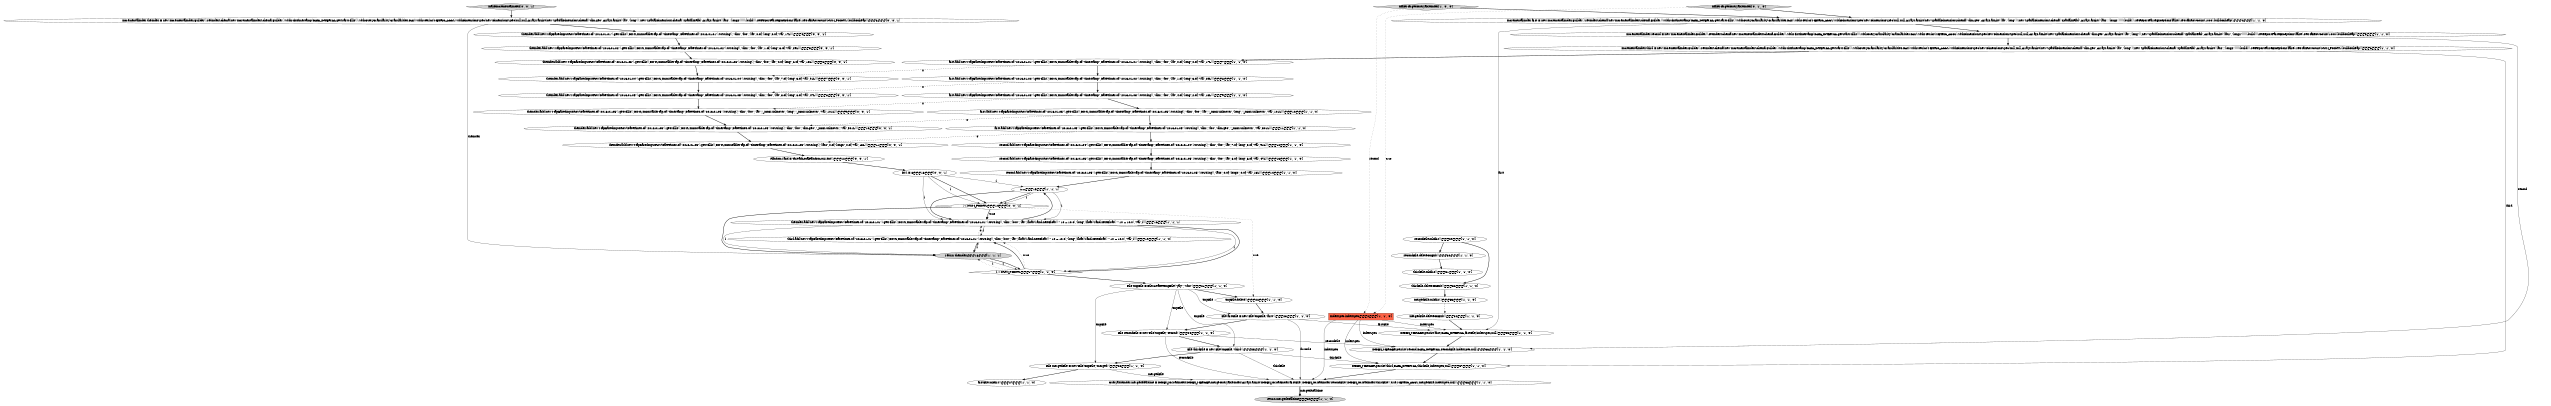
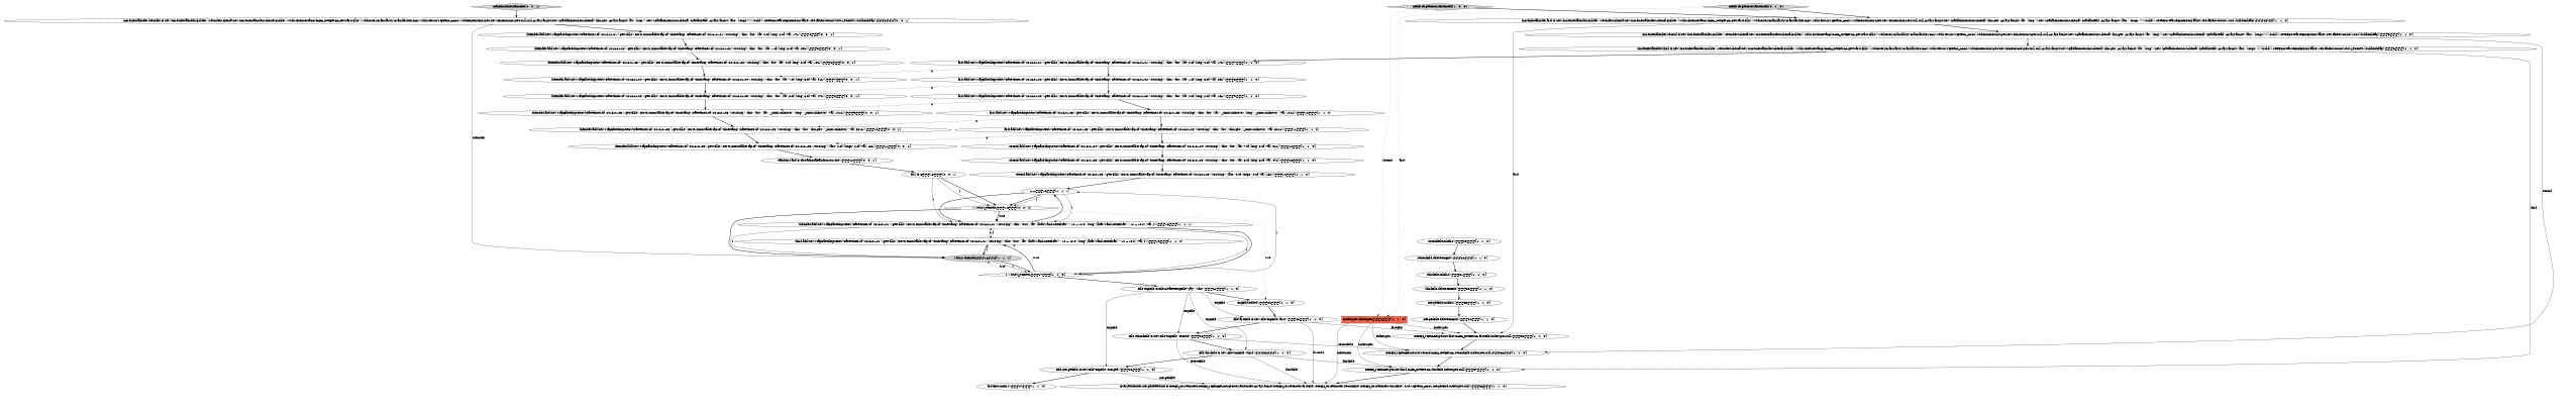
  digraph {
    node [fillcolor=white shape=ellipse style=filled]
    edge [style=bold]
    n1 [label="File tmpFile = File.createTempFile(\"yay\",\"who\")@@@21@@@['1', '1', '0']"]
    n2 [label="tmpFile.delete()@@@22@@@['1', '1', '0']"]
    n3 [label="File thirdFile = new File(tmpFile,\"third\")@@@25@@@['1', '1', '0']"]
    n4 [label="File mergedFile = new File(tmpFile,\"merged\")@@@26@@@['1', '1', '0']"]
    n5 [label="File firstFile = new File(tmpFile,\"first\")@@@23@@@['1', '1', '0']"]
    n6 [label="File secondFile = new File(tmpFile,\"second\")@@@24@@@['1', '1', '0']"]
    n7 [label="INDEX_MERGER.persist(third,DATA_INTERVAL,thirdFile,indexSpec,null)@@@37@@@['1', '1', '0']"]
    n8 [label="QueryableIndex mergedRealtime = INDEX_IO.loadIndex(INDEX_MERGER.mergeQueryableIndex(Arrays.asList(INDEX_IO.loadIndex(firstFile),INDEX_IO.loadIndex(secondFile),INDEX_IO.loadIndex(thirdFile)),true,METRIC_AGGS,mergedFile,indexSpec,null))@@@38@@@['1', '1', '0']"]
    n9 [label="firstFile.mkdirs()@@@27@@@['1', '1', '0']"]
    n10 [label="INDEX_MERGER.persist(first,DATA_INTERVAL,firstFile,indexSpec,null)@@@35@@@['1', '1', '0']"]
    n11 [label="INDEX_MERGER.persist(second,DATA_INTERVAL,secondFile,indexSpec,null)@@@36@@@['1', '1', '0']"]
    n12 [label="i++@@@15@@@['1', '1', '1']"]
    n13 [label="i < NUM_POINTS@@@14@@@['0', '0', '1']" shape=diamond]
    n14 [label="theIndex.add(new MapBasedInputRow(DateTimes.of(\"2013-01-01\").getMillis(),DIMS,ImmutableMap.of(\"timestamp\",DateTimes.of(\"2013-01-01\").toString(),\"dim\",\"boo\",\"lat\",(float)(rand.nextFloat() * 10 + 10.0),\"long\",(float)(rand.nextFloat() * 10 + 10.0),\"val\",i)))@@@16@@@['1', '1', '1']"]
    n15 [fillcolor=lightgray label="return theIndex@@@18@@@['1', '1', '1']"]
    n16 [label="i < NUM_POINTS@@@17@@@['1', '1', '0']" shape=diamond]
    n17 [label="third.add(new MapBasedInputRow(DateTimes.of(\"2013-01-01\").getMillis(),DIMS,ImmutableMap.of(\"timestamp\",DateTimes.of(\"2013-01-01\").toString(),\"dim\",\"boo\",\"lat\",(float)(rand.nextFloat() * 10 + 10.0),\"long\",(float)(rand.nextFloat() * 10 + 10.0),\"val\",i)))@@@19@@@['1', '1', '0']"]
    n18 [label="first.add(new MapBasedInputRow(DateTimes.of(\"2013-01-01\").getMillis(),DIMS,ImmutableMap.of(\"timestamp\",DateTimes.of(\"2013-01-01\").toString(),\"dim\",\"foo\",\"lat\",0.0f,\"long\",0.0f,\"val\",17L)))@@@7@@@['1', '1', '0']"]
    n19 [label="theIndex.add(new MapBasedInputRow(DateTimes.of(\"2013-01-04\").getMillis(),DIMS,ImmutableMap.of(\"timestamp\",DateTimes.of(\"2013-01-04\").toString(),\"dim\",\"foo\",\"lat\",7.0f,\"long\",3.0f,\"val\",91L)))@@@7@@@['0', '0', '1']"]
    n20 [label="first.add(new MapBasedInputRow(DateTimes.of(\"2013-01-02\").getMillis(),DIMS,ImmutableMap.of(\"timestamp\",DateTimes.of(\"2013-01-02\").toString(),\"dim\",\"foo\",\"lat\",1.0f,\"long\",3.0f,\"val\",29L)))@@@8@@@['1', '1', '0']"]
    n21 [label="theIndex.add(new MapBasedInputRow(DateTimes.of(\"2013-01-05\").getMillis(),DIMS,ImmutableMap.of(\"timestamp\",DateTimes.of(\"2013-01-05\").toString(),\"dim\",\"foo\",\"lat\",8.0f,\"long\",6.0f,\"val\",47L)))@@@8@@@['0', '0', '1']"]
    n22 [label="first.add(new MapBasedInputRow(DateTimes.of(\"2013-01-03\").getMillis(),DIMS,ImmutableMap.of(\"timestamp\",DateTimes.of(\"2013-01-03\").toString(),\"dim\",\"foo\",\"lat\",4.0f,\"long\",2.0f,\"val\",13L)))@@@9@@@['1', '1', '0']"]
    n23 [label="second.add(new MapBasedInputRow(DateTimes.of(\"2013-01-04\").getMillis(),DIMS,ImmutableMap.of(\"timestamp\",DateTimes.of(\"2013-01-04\").toString(),\"dim\",\"foo\",\"lat\",7.0f,\"long\",3.0f,\"val\",91L)))@@@12@@@['1', '1', '0']"]
    n24 [label="second.add(new MapBasedInputRow(DateTimes.of(\"2013-01-05\").getMillis(),DIMS,ImmutableMap.of(\"timestamp\",DateTimes.of(\"2013-01-05\").toString(),\"dim\",\"foo\",\"lat\",8.0f,\"long\",6.0f,\"val\",47L)))@@@13@@@['1', '1', '0']"]
    n25 [label="second.add(new MapBasedInputRow(DateTimes.of(\"2013-01-05\").getMillis(),DIMS,ImmutableMap.of(\"timestamp\",DateTimes.of(\"2013-01-05\").toString(),\"lat2\",0.0f,\"long2\",0.0f,\"val\",13L)))@@@14@@@['1', '1', '0']"]
    n26 [label="first.add(new MapBasedInputRow(DateTimes.of(\"2013-01-05\").getMillis(),DIMS,ImmutableMap.of(\"timestamp\",DateTimes.of(\"2013-01-05\").toString(),\"dim\",\"foo\",\"dim.geo\",\"_mmx.unknown\",\"val\",501L)))@@@11@@@['1', '1', '0']"]
    n27 [label="theIndex.add(new MapBasedInputRow(DateTimes.of(\"2013-01-05\").getMillis(),DIMS,ImmutableMap.of(\"timestamp\",DateTimes.of(\"2013-01-05\").toString(),\"lat2\",0.0f,\"long2\",0.0f,\"val\",13L)))@@@11@@@['0', '0', '1']"]
    n28 [label="Random rand = ThreadLocalRandom.current()@@@12@@@['0', '0', '1']"]
-   n29 [fillcolor=lightgray label="return mergedRealtime@@@39@@@['1', '1', '0']"]
    n30 [label="theIndex.add(new MapBasedInputRow(DateTimes.of(\"2013-01-05\").getMillis(),DIMS,ImmutableMap.of(\"timestamp\",DateTimes.of(\"2013-01-05\").toString(),\"dim\",\"foo\",\"lat\",\"_mmx.unknown\",\"long\",\"_mmx.unknown\",\"val\",101L)))@@@9@@@['0', '0', '1']"]
    n31 [label="theIndex.add(new MapBasedInputRow(DateTimes.of(\"2013-01-05\").getMillis(),DIMS,ImmutableMap.of(\"timestamp\",DateTimes.of(\"2013-01-05\").toString(),\"dim\",\"foo\",\"dim.geo\",\"_mmx.unknown\",\"val\",501L)))@@@10@@@['0', '0', '1']"]
    n32 [label="thirdFile.deleteOnExit()@@@32@@@['1', '1', '0']"]
    n33 [label="mergedFile.mkdirs()@@@33@@@['1', '1', '0']"]
    n34 [label="mergedFile.deleteOnExit()@@@34@@@['1', '1', '0']"]
    n35 [label="IncrementalIndex second = new IncrementalIndex.Builder().setIndexSchema(new IncrementalIndexSchema.Builder().withMinTimestamp(DATA_INTERVAL.getStartMillis()).withQueryGranularity(Granularities.DAY).withMetrics(METRIC_AGGS).withDimensionsSpec(new DimensionsSpec(null,null,Arrays.asList(new SpatialDimensionSchema(\"dim.geo\",Arrays.asList(\"lat\",\"long\")),new SpatialDimensionSchema(\"spatialIsRad\",Arrays.asList(\"lat2\",\"long2\"))))).build()).setReportParseExceptions(false).setMaxRowCount(1000).buildOnheap()@@@5@@@['1', '1', '0']"]
    n36 [label="IncrementalIndex third = new IncrementalIndex.Builder().setIndexSchema(new IncrementalIndexSchema.Builder().withMinTimestamp(DATA_INTERVAL.getStartMillis()).withQueryGranularity(Granularities.DAY).withMetrics(METRIC_AGGS).withDimensionsSpec(new DimensionsSpec(null,null,Arrays.asList(new SpatialDimensionSchema(\"dim.geo\",Arrays.asList(\"lat\",\"long\")),new SpatialDimensionSchema(\"spatialIsRad\",Arrays.asList(\"lat2\",\"long2\"))))).build()).setReportParseExceptions(false).setMaxRowCount(NUM_POINTS).buildOnheap()@@@6@@@['1', '1', '0']"]
    n37 [label="int i = 8@@@13@@@['0', '0', '1']"]
    n38 [label="first.add(new MapBasedInputRow(DateTimes.of(\"2013-01-05\").getMillis(),DIMS,ImmutableMap.of(\"timestamp\",DateTimes.of(\"2013-01-05\").toString(),\"dim\",\"foo\",\"lat\",\"_mmx.unknown\",\"long\",\"_mmx.unknown\",\"val\",101L)))@@@10@@@['1', '1', '0']"]
    n39 [label="IncrementalIndex first = new IncrementalIndex.Builder().setIndexSchema(new IncrementalIndexSchema.Builder().withMinTimestamp(DATA_INTERVAL.getStartMillis()).withQueryGranularity(Granularities.DAY).withMetrics(METRIC_AGGS).withDimensionsSpec(new DimensionsSpec(null,null,Arrays.asList(new SpatialDimensionSchema(\"dim.geo\",Arrays.asList(\"lat\",\"long\")),new SpatialDimensionSchema(\"spatialIsRad\",Arrays.asList(\"lat2\",\"long2\"))))).build()).setReportParseExceptions(false).setMaxRowCount(1000).buildOnheap()@@@4@@@['1', '1', '0']"]
    n40 [label="theIndex.add(new MapBasedInputRow(DateTimes.of(\"2013-01-01\").getMillis(),DIMS,ImmutableMap.of(\"timestamp\",DateTimes.of(\"2013-01-01\").toString(),\"dim\",\"foo\",\"lat\",0.0f,\"long\",0.0f,\"val\",17L)))@@@4@@@['0', '0', '1']"]
    n41 [label="theIndex.add(new MapBasedInputRow(DateTimes.of(\"2013-01-02\").getMillis(),DIMS,ImmutableMap.of(\"timestamp\",DateTimes.of(\"2013-01-02\").toString(),\"dim\",\"foo\",\"lat\",1.0f,\"long\",3.0f,\"val\",29L)))@@@5@@@['0', '0', '1']"]
    n42 [label="theIndex.add(new MapBasedInputRow(DateTimes.of(\"2013-01-03\").getMillis(),DIMS,ImmutableMap.of(\"timestamp\",DateTimes.of(\"2013-01-03\").toString(),\"dim\",\"foo\",\"lat\",4.0f,\"long\",2.0f,\"val\",13L)))@@@6@@@['0', '0', '1']"]
    n43 [fillcolor=tomato label="IndexSpec indexSpec@@@2@@@['1', '1', '0']" shape=box]
    n44 [label="thirdFile.mkdirs()@@@31@@@['1', '1', '0']"]
    n45 [label="secondFile.mkdirs()@@@29@@@['1', '1', '0']"]
    n46 [label="secondFile.deleteOnExit()@@@30@@@['1', '1', '0']"]
    n47 [fillcolor=lightgray label="makeMergedQueryableIndex['0', '1', '0']" shape=diamond]
    n48 [label="IncrementalIndex theIndex = new IncrementalIndex.Builder().setIndexSchema(new IncrementalIndexSchema.Builder().withMinTimestamp(DATA_INTERVAL.getStartMillis()).withQueryGranularity(Granularities.DAY).withMetrics(METRIC_AGGS).withDimensionsSpec(new DimensionsSpec(null,null,Arrays.asList(new SpatialDimensionSchema(\"dim.geo\",Arrays.asList(\"lat\",\"long\")),new SpatialDimensionSchema(\"spatialIsRad\",Arrays.asList(\"lat2\",\"long2\"))))).build()).setReportParseExceptions(false).setMaxRowCount(NUM_POINTS).buildOnheap()@@@3@@@['0', '0', '1']"]
    n49 [fillcolor=lightgray label="makeMergedQueryableIndex['1', '0', '0']" shape=diamond]
    n50 [fillcolor=lightgray label="makeIncrementalIndex['0', '0', '1']" shape=diamond]
    n1 -> n2
    n1 -> n3 [label=tmpFile style=solid]
    n1 -> n4 [label=tmpFile style=solid]
    n1 -> n5 [label=tmpFile style=solid]
    n1 -> n6 [label=tmpFile style=solid]
    n2 -> n5
    n3 -> n4
    n3 -> n7 [label=thirdFile style=solid]
    n3 -> n8 [label=thirdFile style=solid]
    n4 -> n8 [label=mergedFile style=solid]
    n4 -> n9
    n5 -> n6
    n5 -> n8 [label=firstFile style=solid]
    n5 -> n10 [label=firstFile style=solid]
    n6 -> n3
    n6 -> n8 [label=secondFile style=solid]
    n6 -> n11 [label=secondFile style=solid]
    n7 -> n8
-   n8 -> n29
-   n8 -> n29 [label=mergedRealtime style=solid]
    n10 -> n11
    n11 -> n7
    n12 -> n13
    n12 -> n13 [label=i style=solid]
    n12 -> n14
    n12 -> n14 [label=i style=solid]
    n13 -> n2 [label=true style=dotted]
    n13 -> n14
    n13 -> n14 [label=true style=dotted]
    n13 -> n15
    n14 -> n12
    n14 -> n15 [label=i style=solid]
    n14 -> n16 [label=i style=solid]
    n14 -> n16
    n14 -> n17 [label=i style=solid]
    n15 -> n16 [label=i style=solid]
    n15 -> n16
    n15 -> n17 [label=i style=solid]
    n16 -> n1
-   n16 -> n15 [label=i style=dotted]
+   n16 -> n15 [label=true style=dotted]
    n16 -> n17
    n16 -> n17 [label=true style=dotted]
    n17 -> n14 [label=0 style=dashed]
    n17 -> n15
    n18 -> n19 [label=0 style=dashed]
    n18 -> n20
    n19 -> n21
    n20 -> n21 [label=0 style=dashed]
    n20 -> n22
    n21 -> n30
    n22 -> n30 [label=0 style=dashed]
    n22 -> n38
    n23 -> n24
    n24 -> n25
    n25 -> n12
    n26 -> n23
    n26 -> n27 [label=0 style=dashed]
    n27 -> n28
    n28 -> n37
    n30 -> n31
    n31 -> n27
    n32 -> n33
-   n33 -> n34 [style=dashed]
+   n33 -> n34
    n34 -> n10
    n35 -> n11 [label=second style=solid]
    n35 -> n36
    n36 -> n7 [label=third style=solid]
    n36 -> n18
-   n37 -> n12 [label=i style=solid]
+   n16 -> n12 [label=i style=solid]
    n37 -> n13
    n37 -> n13 [label=i style=solid]
    n37 -> n14 [label=i style=solid]
    n38 -> n26
    n38 -> n31 [label=0 style=dashed]
    n39 -> n10 [label=first style=solid]
    n39 -> n35
    n40 -> n41
    n41 -> n42
    n42 -> n19
    n43 -> n7 [label=indexSpec style=solid]
    n43 -> n8 [label=indexSpec style=solid]
    n43 -> n10 [label=indexSpec style=solid]
    n43 -> n11 [label=indexSpec style=solid]
-   n45 -> n32
+   n44 -> n32
    n45 -> n46
    n46 -> n44
    n47 -> n39
-   n47 -> n43 [label=true style=dotted]
+   n47 -> n43 [label=first style=dotted]
    n48 -> n15 [label=theIndex style=solid]
    n48 -> n40
    n49 -> n39
    n49 -> n43 [label=second style=dotted]
    n50 -> n48
  }
